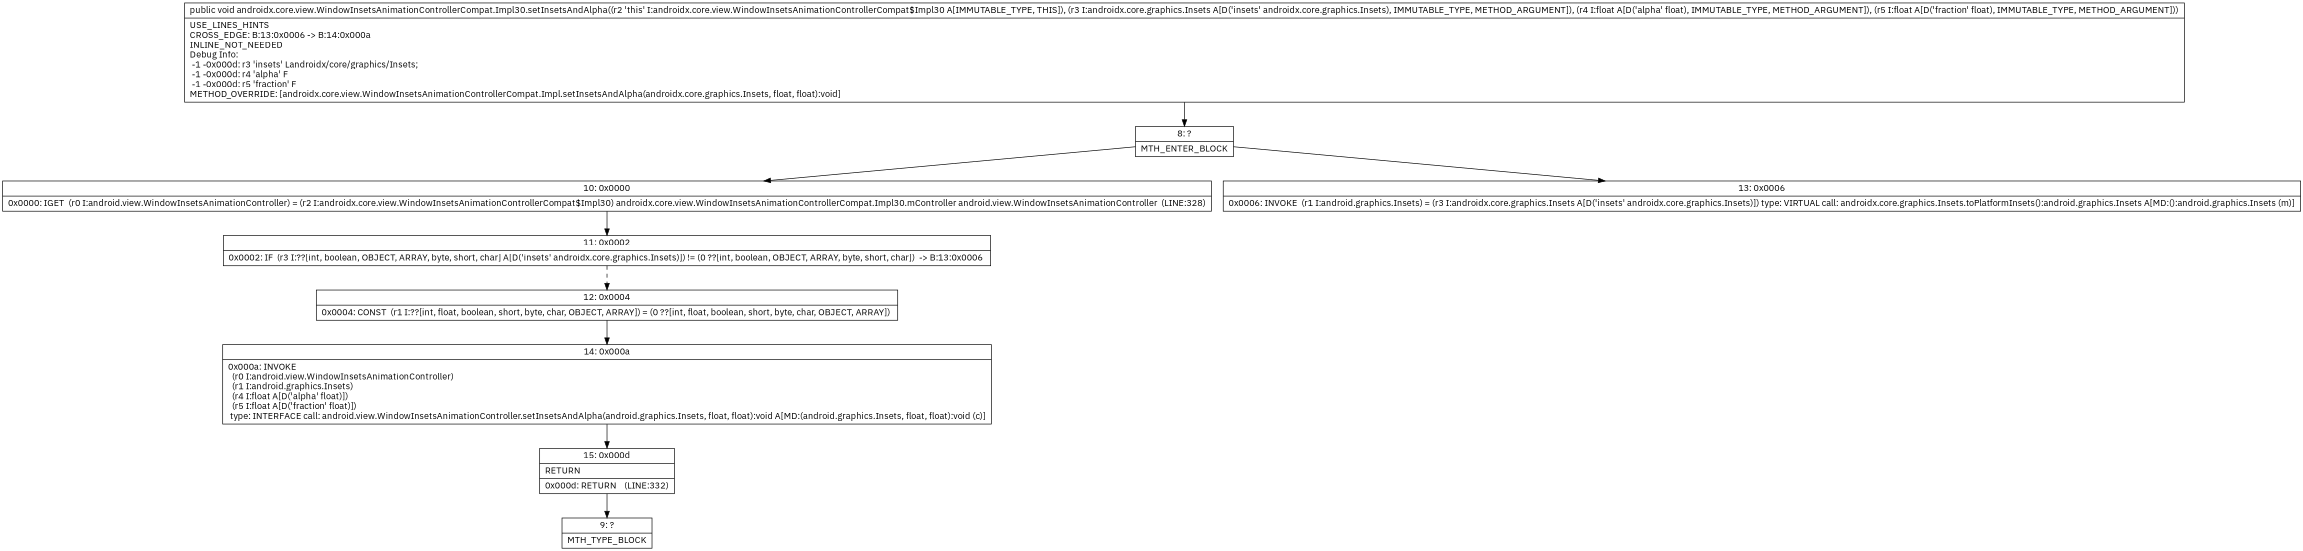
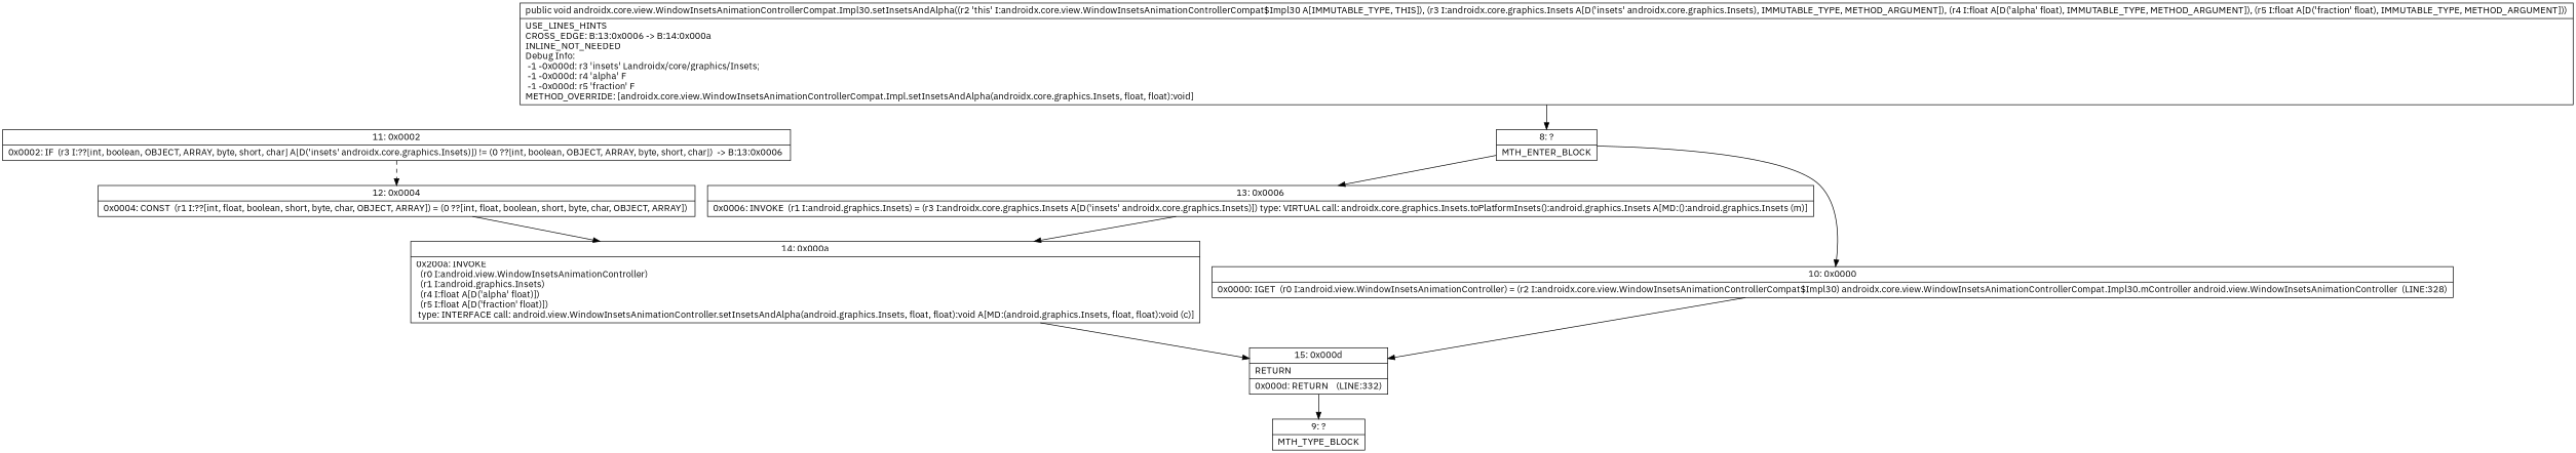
  digraph {
    fontname="IBM Plex Sans"
    node [fontname="IBM Plex Sans" shape=record]
    edge [fontname="IBM Plex Sans"]
    n1 [label="{8\:\ ?|MTH_ENTER_BLOCK\l}"]
    n2 [label="{10\:\ 0x0000|0x0000: IGET  (r0 I:android.view.WindowInsetsAnimationController) = (r2 I:androidx.core.view.WindowInsetsAnimationControllerCompat$Impl30) androidx.core.view.WindowInsetsAnimationControllerCompat.Impl30.mController android.view.WindowInsetsAnimationController  (LINE:328)\l}"]
    n3 [label="{13\:\ 0x0006|0x0006: INVOKE  (r1 I:android.graphics.Insets) = (r3 I:androidx.core.graphics.Insets A[D('insets' androidx.core.graphics.Insets)]) type: VIRTUAL call: androidx.core.graphics.Insets.toPlatformInsets():android.graphics.Insets A[MD:():android.graphics.Insets (m)]\l}"]
    n4 [label="{11\:\ 0x0002|0x0002: IF  (r3 I:??[int, boolean, OBJECT, ARRAY, byte, short, char] A[D('insets' androidx.core.graphics.Insets)]) != (0 ??[int, boolean, OBJECT, ARRAY, byte, short, char])  \-\> B:13:0x0006 \l}"]
    n5 [label="{12\:\ 0x0004|0x0004: CONST  (r1 I:??[int, float, boolean, short, byte, char, OBJECT, ARRAY]) = (0 ??[int, float, boolean, short, byte, char, OBJECT, ARRAY]) \l}"]
-   n6 [label="{14\:\ 0x000a|0x000a: INVOKE  \l  (r0 I:android.view.WindowInsetsAnimationController)\l  (r1 I:android.graphics.Insets)\l  (r4 I:float A[D('alpha' float)])\l  (r5 I:float A[D('fraction' float)])\l type: INTERFACE call: android.view.WindowInsetsAnimationController.setInsetsAndAlpha(android.graphics.Insets, float, float):void A[MD:(android.graphics.Insets, float, float):void (c)]\l}"]
+   n6 [label="{14\:\ 0x000a|0x200a: INVOKE  \l  (r0 I:android.view.WindowInsetsAnimationController)\l  (r1 I:android.graphics.Insets)\l  (r4 I:float A[D('alpha' float)])\l  (r5 I:float A[D('fraction' float)])\l type: INTERFACE call: android.view.WindowInsetsAnimationController.setInsetsAndAlpha(android.graphics.Insets, float, float):void A[MD:(android.graphics.Insets, float, float):void (c)]\l}"]
    n7 [label="{15\:\ 0x000d|RETURN\l|0x000d: RETURN    (LINE:332)\l}"]
    n8 [label="{9\:\ ?|MTH_TYPE_BLOCK\l}"]
    n9 [label="{public void androidx.core.view.WindowInsetsAnimationControllerCompat.Impl30.setInsetsAndAlpha((r2 'this' I:androidx.core.view.WindowInsetsAnimationControllerCompat$Impl30 A[IMMUTABLE_TYPE, THIS]), (r3 I:androidx.core.graphics.Insets A[D('insets' androidx.core.graphics.Insets), IMMUTABLE_TYPE, METHOD_ARGUMENT]), (r4 I:float A[D('alpha' float), IMMUTABLE_TYPE, METHOD_ARGUMENT]), (r5 I:float A[D('fraction' float), IMMUTABLE_TYPE, METHOD_ARGUMENT]))  | USE_LINES_HINTS\lCROSS_EDGE: B:13:0x0006 \-\> B:14:0x000a\lINLINE_NOT_NEEDED\lDebug Info:\l  \-1 \-0x000d: r3 'insets' Landroidx\/core\/graphics\/Insets;\l  \-1 \-0x000d: r4 'alpha' F\l  \-1 \-0x000d: r5 'fraction' F\lMETHOD_OVERRIDE: [androidx.core.view.WindowInsetsAnimationControllerCompat.Impl.setInsetsAndAlpha(androidx.core.graphics.Insets, float, float):void]\l}"]
    n1 -> n2
    n1 -> n3
-   n2 -> n4
+   n2 -> n7
+   n3 -> n6
    n4 -> n5 [style=dashed]
    n5 -> n6
    n6 -> n7
    n7 -> n8
    n9 -> n1
  }
